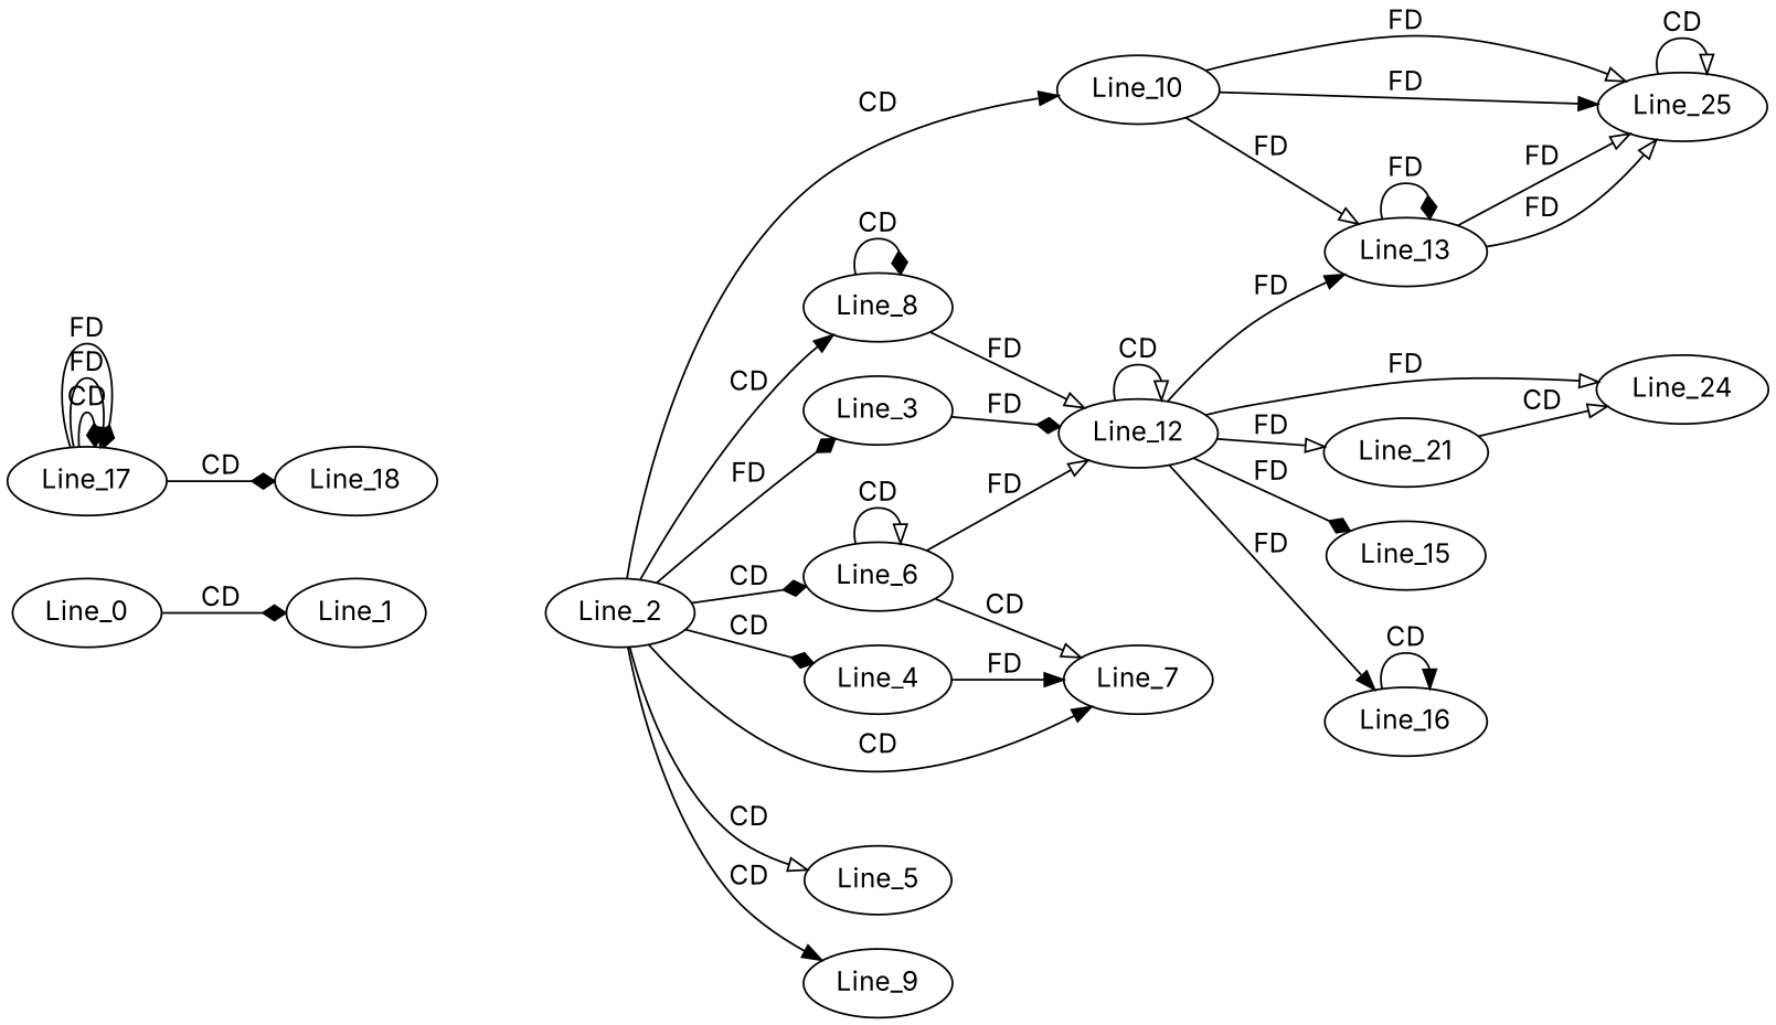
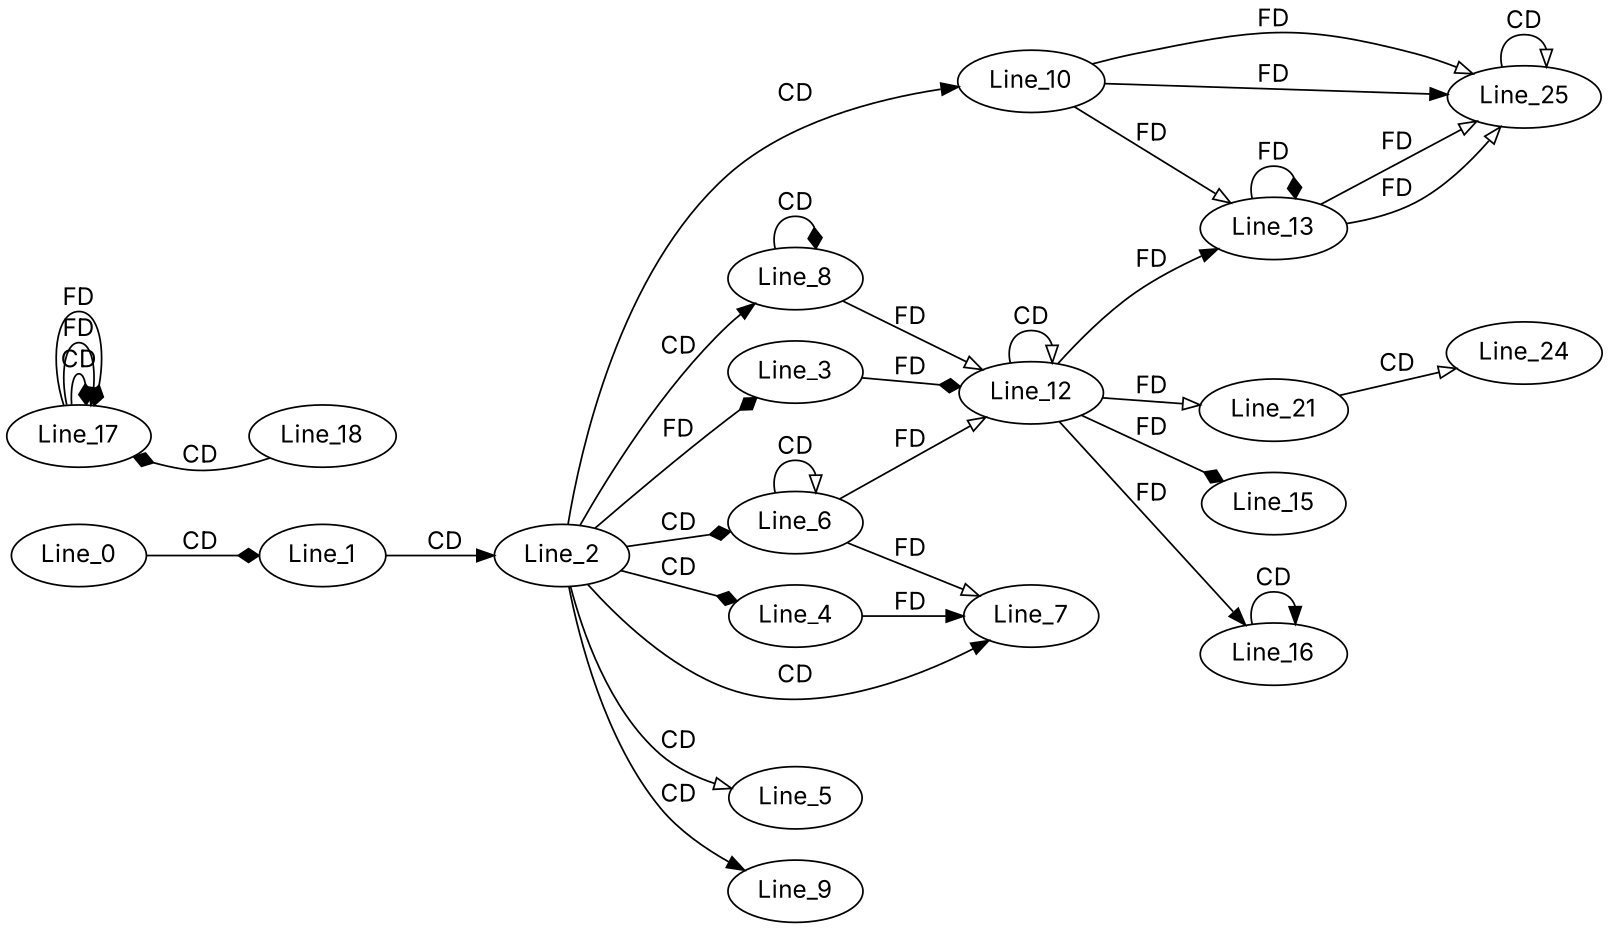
  digraph {
    fontname=Inter
    rankdir=LR
    node [fontname=Inter]
    edge [arrowhead=onormal fontname=Inter]
    Line_0
    Line_1
    Line_2
    Line_3
    Line_4
    Line_5
    Line_6
    Line_7
    Line_8
    Line_9
    Line_10
    Line_12
    Line_13
    Line_25
    Line_15
    Line_16
    Line_21
    n18 [label=Line_24]
    Line_17
    Line_18
    Line_0 -> Line_1 [arrowhead=diamond label=CD]
+   Line_1 -> Line_2 [arrowhead=normal label=CD]
    Line_2 -> Line_3 [arrowhead=diamond label=FD]
    Line_2 -> Line_4 [arrowhead=diamond label=CD]
    Line_2 -> Line_5 [label=CD]
    Line_2 -> Line_6 [arrowhead=diamond label=CD]
    Line_2 -> Line_7 [arrowhead=normal label=CD]
    Line_2 -> Line_8 [arrowhead=normal label=CD]
    Line_2 -> Line_9 [arrowhead=normal label=CD]
    Line_2 -> Line_10 [arrowhead=normal label=CD]
    Line_3 -> Line_12 [arrowhead=diamond label=FD]
    Line_4 -> Line_7 [arrowhead=normal label=FD]
    Line_6 -> Line_6 [label=CD]
-   Line_6 -> Line_7 [label=CD]
+   Line_6 -> Line_7 [label=FD]
    Line_6 -> Line_12 [label=FD]
    Line_8 -> Line_8 [arrowhead=diamond label=CD]
    Line_8 -> Line_12 [label=FD]
    Line_10 -> Line_13 [label=FD]
    Line_10 -> Line_25 [label=FD]
    Line_10 -> Line_25 [arrowhead=normal label=FD]
    Line_12 -> Line_12 [label=CD]
    Line_12 -> Line_13 [arrowhead=normal label=FD]
    Line_12 -> Line_15 [arrowhead=diamond label=FD]
    Line_12 -> Line_16 [arrowhead=normal label=FD]
    Line_12 -> Line_21 [label=FD]
-   Line_12 -> n18 [label=FD]
    Line_13 -> Line_13 [arrowhead=diamond label=FD]
    Line_13 -> Line_25 [label=FD]
    Line_13 -> Line_25 [label=FD]
    Line_25 -> Line_25 [label=CD]
    Line_16 -> Line_16 [arrowhead=normal label=CD]
    Line_21 -> n18 [label=CD]
    Line_17 -> Line_17 [arrowhead=diamond label=CD]
    Line_17 -> Line_17 [arrowhead=normal label=FD]
    Line_17 -> Line_17 [arrowhead=diamond label=FD]
-   Line_17 -> Line_18 [arrowhead=diamond label=CD]
+   Line_18 -> Line_17 [arrowhead=diamond label=CD]
  }
